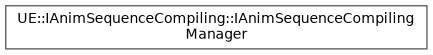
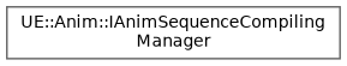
  digraph {
    rankdir=LR
    fontname="DejaVu Sans"
-   n1 [color=grey40 fillcolor=white fontname="DejaVu Sans" fontsize=10 height=0.2 label="UE::IAnimSequenceCompiling::IAnimSequenceCompiling\lManager" shape=box style=filled width=0.4]
+   n1 [color=grey40 fillcolor=white fontname="DejaVu Sans" fontsize=10 height=0.2 label="UE::Anim::IAnimSequenceCompiling\lManager" shape=box style=filled width=0.4]
  }
